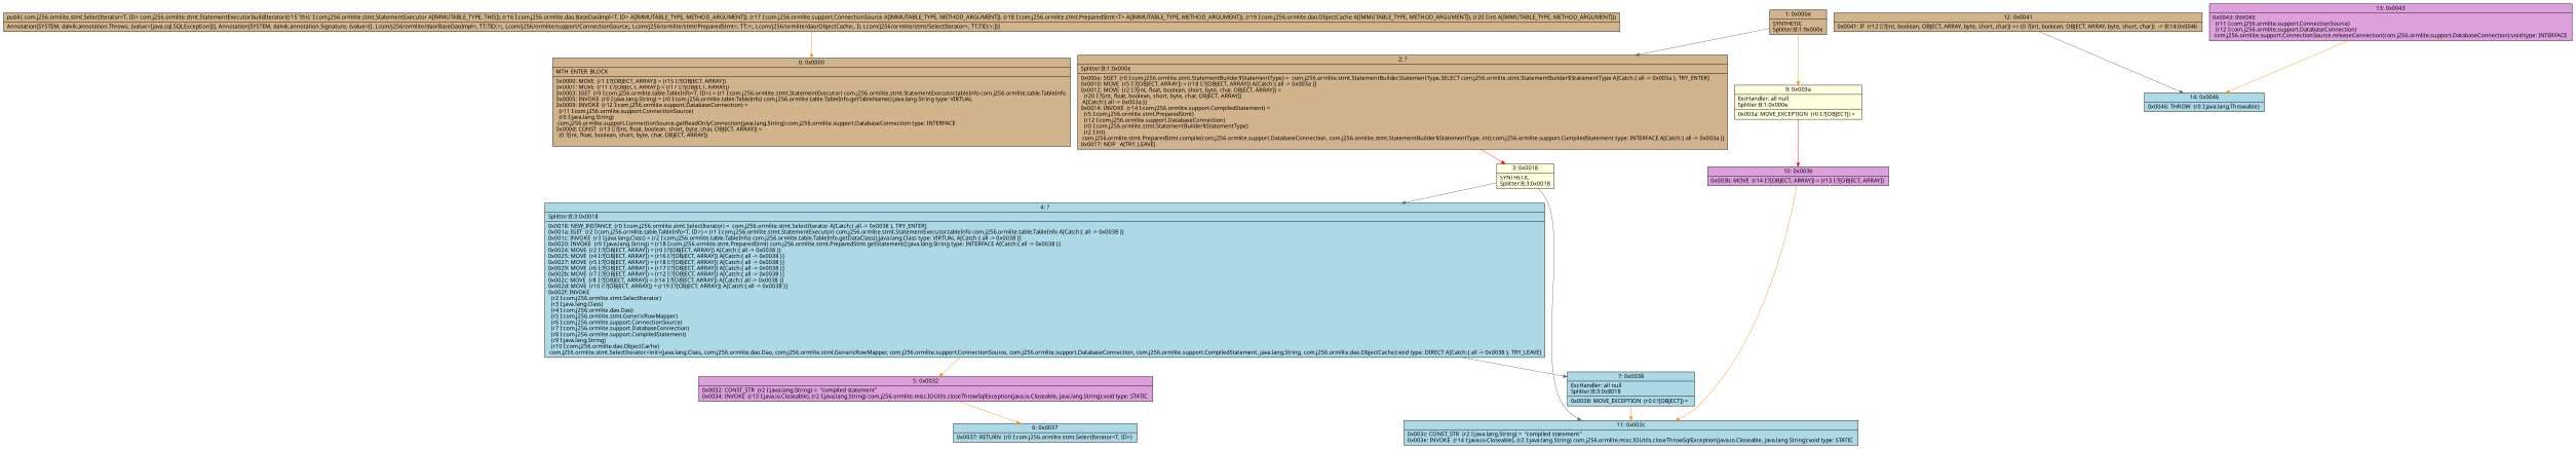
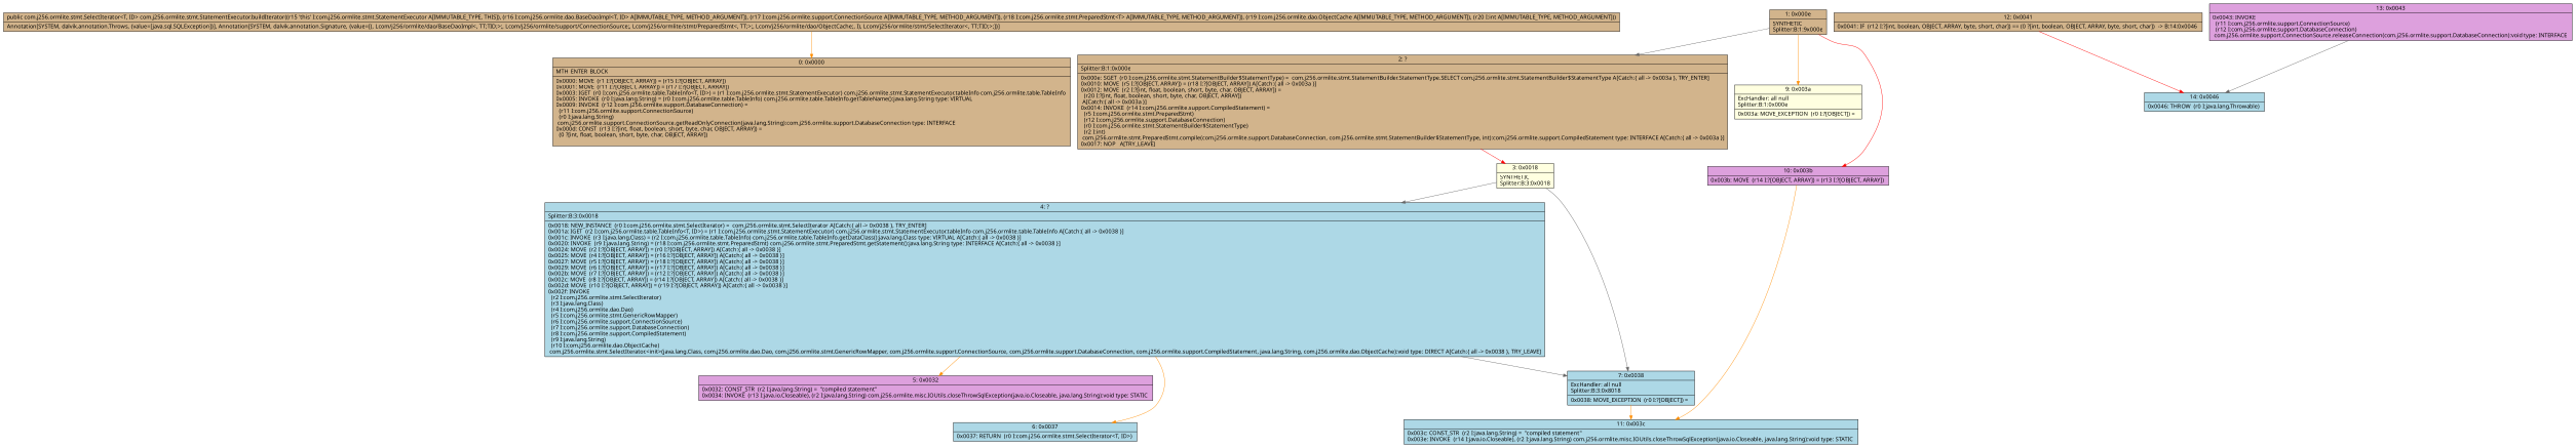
  digraph {
    fontname="Noto Sans"
    node [fillcolor=tan fontname="Noto Sans" shape=record style=filled]
    edge [color=gray40 fontname="Noto Sans"]
    n1 [label="{0\:\ 0x0000|MTH_ENTER_BLOCK\l|0x0000: MOVE  (r1 I:?[OBJECT, ARRAY]) = (r15 I:?[OBJECT, ARRAY]) \l0x0001: MOVE  (r11 I:?[OBJECT, ARRAY]) = (r17 I:?[OBJECT, ARRAY]) \l0x0003: IGET  (r0 I:com.j256.ormlite.table.TableInfo\<T, ID\>) = (r1 I:com.j256.ormlite.stmt.StatementExecutor) com.j256.ormlite.stmt.StatementExecutor.tableInfo com.j256.ormlite.table.TableInfo \l0x0005: INVOKE  (r0 I:java.lang.String) = (r0 I:com.j256.ormlite.table.TableInfo) com.j256.ormlite.table.TableInfo.getTableName():java.lang.String type: VIRTUAL \l0x0009: INVOKE  (r12 I:com.j256.ormlite.support.DatabaseConnection) = \l  (r11 I:com.j256.ormlite.support.ConnectionSource)\l  (r0 I:java.lang.String)\l com.j256.ormlite.support.ConnectionSource.getReadOnlyConnection(java.lang.String):com.j256.ormlite.support.DatabaseConnection type: INTERFACE \l0x000d: CONST  (r13 I:?[int, float, boolean, short, byte, char, OBJECT, ARRAY]) = \l  (0 ?[int, float, boolean, short, byte, char, OBJECT, ARRAY])\l \l}"]
    n2 [label="{1\:\ 0x000e|SYNTHETIC\lSplitter:B:1:9x000e\l}"]
    n3 [label="{2\:\ ?|Splitter:B:1:0x000e\l|0x000e: SGET  (r0 I:com.j256.ormlite.stmt.StatementBuilder$StatementType) =  com.j256.ormlite.stmt.StatementBuilder.StatementType.SELECT com.j256.ormlite.stmt.StatementBuilder$StatementType A[Catch:\{ all \-\> 0x003a \}, TRY_ENTER]\l0x0010: MOVE  (r5 I:?[OBJECT, ARRAY]) = (r18 I:?[OBJECT, ARRAY]) A[Catch:\{ all \-\> 0x003a \}]\l0x0012: MOVE  (r2 I:?[int, float, boolean, short, byte, char, OBJECT, ARRAY]) = \l  (r20 I:?[int, float, boolean, short, byte, char, OBJECT, ARRAY])\l A[Catch:\{ all \-\> 0x003a \}]\l0x0014: INVOKE  (r14 I:com.j256.ormlite.support.CompiledStatement) = \l  (r5 I:com.j256.ormlite.stmt.PreparedStmt)\l  (r12 I:com.j256.ormlite.support.DatabaseConnection)\l  (r0 I:com.j256.ormlite.stmt.StatementBuilder$StatementType)\l  (r2 I:int)\l com.j256.ormlite.stmt.PreparedStmt.compile(com.j256.ormlite.support.DatabaseConnection, com.j256.ormlite.stmt.StatementBuilder$StatementType, int):com.j256.ormlite.support.CompiledStatement type: INTERFACE A[Catch:\{ all \-\> 0x003a \}]\l0x0017: NOP   A[TRY_LEAVE]\l}"]
    n4 [fillcolor=lightyellow label="{9\:\ 0x003a|ExcHandler: all null\lSplitter:B:1:0x000e\l|0x003a: MOVE_EXCEPTION  (r0 I:?[OBJECT]) =  \l}"]
    n5 [fillcolor=lightyellow label="{3\:\ 0x0018|SYNTHETIC\lSplitter:B:3:0x0018\l}"]
    n6 [fillcolor=plum label="{10\:\ 0x003b|0x003b: MOVE  (r14 I:?[OBJECT, ARRAY]) = (r13 I:?[OBJECT, ARRAY]) \l}"]
    n7 [fillcolor=lightblue label="{4\:\ ?|Splitter:B:3:0x0018\l|0x0018: NEW_INSTANCE  (r0 I:com.j256.ormlite.stmt.SelectIterator) =  com.j256.ormlite.stmt.SelectIterator A[Catch:\{ all \-\> 0x0038 \}, TRY_ENTER]\l0x001a: IGET  (r2 I:com.j256.ormlite.table.TableInfo\<T, ID\>) = (r1 I:com.j256.ormlite.stmt.StatementExecutor) com.j256.ormlite.stmt.StatementExecutor.tableInfo com.j256.ormlite.table.TableInfo A[Catch:\{ all \-\> 0x0038 \}]\l0x001c: INVOKE  (r3 I:java.lang.Class) = (r2 I:com.j256.ormlite.table.TableInfo) com.j256.ormlite.table.TableInfo.getDataClass():java.lang.Class type: VIRTUAL A[Catch:\{ all \-\> 0x0038 \}]\l0x0020: INVOKE  (r9 I:java.lang.String) = (r18 I:com.j256.ormlite.stmt.PreparedStmt) com.j256.ormlite.stmt.PreparedStmt.getStatement():java.lang.String type: INTERFACE A[Catch:\{ all \-\> 0x0038 \}]\l0x0024: MOVE  (r2 I:?[OBJECT, ARRAY]) = (r0 I:?[OBJECT, ARRAY]) A[Catch:\{ all \-\> 0x0038 \}]\l0x0025: MOVE  (r4 I:?[OBJECT, ARRAY]) = (r16 I:?[OBJECT, ARRAY]) A[Catch:\{ all \-\> 0x0038 \}]\l0x0027: MOVE  (r5 I:?[OBJECT, ARRAY]) = (r18 I:?[OBJECT, ARRAY]) A[Catch:\{ all \-\> 0x0038 \}]\l0x0029: MOVE  (r6 I:?[OBJECT, ARRAY]) = (r17 I:?[OBJECT, ARRAY]) A[Catch:\{ all \-\> 0x0038 \}]\l0x002b: MOVE  (r7 I:?[OBJECT, ARRAY]) = (r12 I:?[OBJECT, ARRAY]) A[Catch:\{ all \-\> 0x0038 \}]\l0x002c: MOVE  (r8 I:?[OBJECT, ARRAY]) = (r14 I:?[OBJECT, ARRAY]) A[Catch:\{ all \-\> 0x0038 \}]\l0x002d: MOVE  (r10 I:?[OBJECT, ARRAY]) = (r19 I:?[OBJECT, ARRAY]) A[Catch:\{ all \-\> 0x0038 \}]\l0x002f: INVOKE  \l  (r2 I:com.j256.ormlite.stmt.SelectIterator)\l  (r3 I:java.lang.Class)\l  (r4 I:com.j256.ormlite.dao.Dao)\l  (r5 I:com.j256.ormlite.stmt.GenericRowMapper)\l  (r6 I:com.j256.ormlite.support.ConnectionSource)\l  (r7 I:com.j256.ormlite.support.DatabaseConnection)\l  (r8 I:com.j256.ormlite.support.CompiledStatement)\l  (r9 I:java.lang.String)\l  (r10 I:com.j256.ormlite.dao.ObjectCache)\l com.j256.ormlite.stmt.SelectIterator.\<init\>(java.lang.Class, com.j256.ormlite.dao.Dao, com.j256.ormlite.stmt.GenericRowMapper, com.j256.ormlite.support.ConnectionSource, com.j256.ormlite.support.DatabaseConnection, com.j256.ormlite.support.CompiledStatement, java.lang.String, com.j256.ormlite.dao.ObjectCache):void type: DIRECT A[Catch:\{ all \-\> 0x0038 \}, TRY_LEAVE]\l}"]
    n8 [fillcolor=lightblue label="{7\:\ 0x0038|ExcHandler: all null\lSplitter:B:3:0x8018\l|0x0038: MOVE_EXCEPTION  (r0 I:?[OBJECT]) =  \l}"]
    n9 [fillcolor=plum label="{5\:\ 0x0032|0x0032: CONST_STR  (r2 I:java.lang.String) =  \"compiled statement\" \l0x0034: INVOKE  (r13 I:java.io.Closeable), (r2 I:java.lang.String) com.j256.ormlite.misc.IOUtils.closeThrowSqlException(java.io.Closeable, java.lang.String):void type: STATIC \l}"]
    n10 [fillcolor=lightblue label="{11\:\ 0x003c|0x003c: CONST_STR  (r2 I:java.lang.String) =  \"compiled statement\" \l0x003e: INVOKE  (r14 I:java.io.Closeable), (r2 I:java.lang.String) com.j256.ormlite.misc.IOUtils.closeThrowSqlException(java.io.Closeable, java.lang.String):void type: STATIC \l}"]
    n11 [fillcolor=lightblue label="{6\:\ 0x0037|0x0037: RETURN  (r0 I:com.j256.ormlite.stmt.SelectIterator\<T, ID\>) \l}"]
    n12 [label="{12\:\ 0x0041|0x0041: IF  (r12 I:?[int, boolean, OBJECT, ARRAY, byte, short, char]) == (0 ?[int, boolean, OBJECT, ARRAY, byte, short, char])  \-\> B:14:0x0046 \l}"]
    n13 [fillcolor=lightblue label="{14\:\ 0x0046|0x0046: THROW  (r0 I:java.lang.Throwable) \l}"]
    n14 [fillcolor=plum label="{13\:\ 0x0043|0x0043: INVOKE  \l  (r11 I:com.j256.ormlite.support.ConnectionSource)\l  (r12 I:com.j256.ormlite.support.DatabaseConnection)\l com.j256.ormlite.support.ConnectionSource.releaseConnection(com.j256.ormlite.support.DatabaseConnection):void type: INTERFACE \l}"]
    n15 [label="{public com.j256.ormlite.stmt.SelectIterator\<T, ID\> com.j256.ormlite.stmt.StatementExecutor.buildIterator((r15 'this' I:com.j256.ormlite.stmt.StatementExecutor A[IMMUTABLE_TYPE, THIS]), (r16 I:com.j256.ormlite.dao.BaseDaoImpl\<T, ID\> A[IMMUTABLE_TYPE, METHOD_ARGUMENT]), (r17 I:com.j256.ormlite.support.ConnectionSource A[IMMUTABLE_TYPE, METHOD_ARGUMENT]), (r18 I:com.j256.ormlite.stmt.PreparedStmt\<T\> A[IMMUTABLE_TYPE, METHOD_ARGUMENT]), (r19 I:com.j256.ormlite.dao.ObjectCache A[IMMUTABLE_TYPE, METHOD_ARGUMENT]), (r20 I:int A[IMMUTABLE_TYPE, METHOD_ARGUMENT]))  | Annotation[SYSTEM, dalvik.annotation.Throws, \{value=[java.sql.SQLException]\}], Annotation[SYSTEM, dalvik.annotation.Signature, \{value=[(, Lcom\/j256\/ormlite\/dao\/BaseDaoImpl\<, TT;TID;\>;, Lcom\/j256\/ormlite\/support\/ConnectionSource;, Lcom\/j256\/ormlite\/stmt\/PreparedStmt\<, TT;\>;, Lcom\/j256\/ormlite\/dao\/ObjectCache;, I), Lcom\/j256\/ormlite\/stmt\/SelectIterator\<, TT;TID;\>;]\}]\l}"]
    n2 -> n3
    n2 -> n4 [color=darkorange]
    n3 -> n5 [color=red]
-   n4 -> n6 [color=red]
+   n2 -> n6 [color=red]
    n5 -> n7
-   n5 -> n10
+   n5 -> n8
    n6 -> n10 [color=darkorange]
    n7 -> n8
    n7 -> n9 [color=darkorange]
    n8 -> n10 [color=darkorange]
-   n9 -> n11 [color=darkorange]
-   n12 -> n13
-   n14 -> n13 [color=darkorange]
+   n7 -> n11 [color=darkorange]
+   n12 -> n13 [color=red]
+   n14 -> n13
    n15 -> n1 [color=darkorange]
  }
